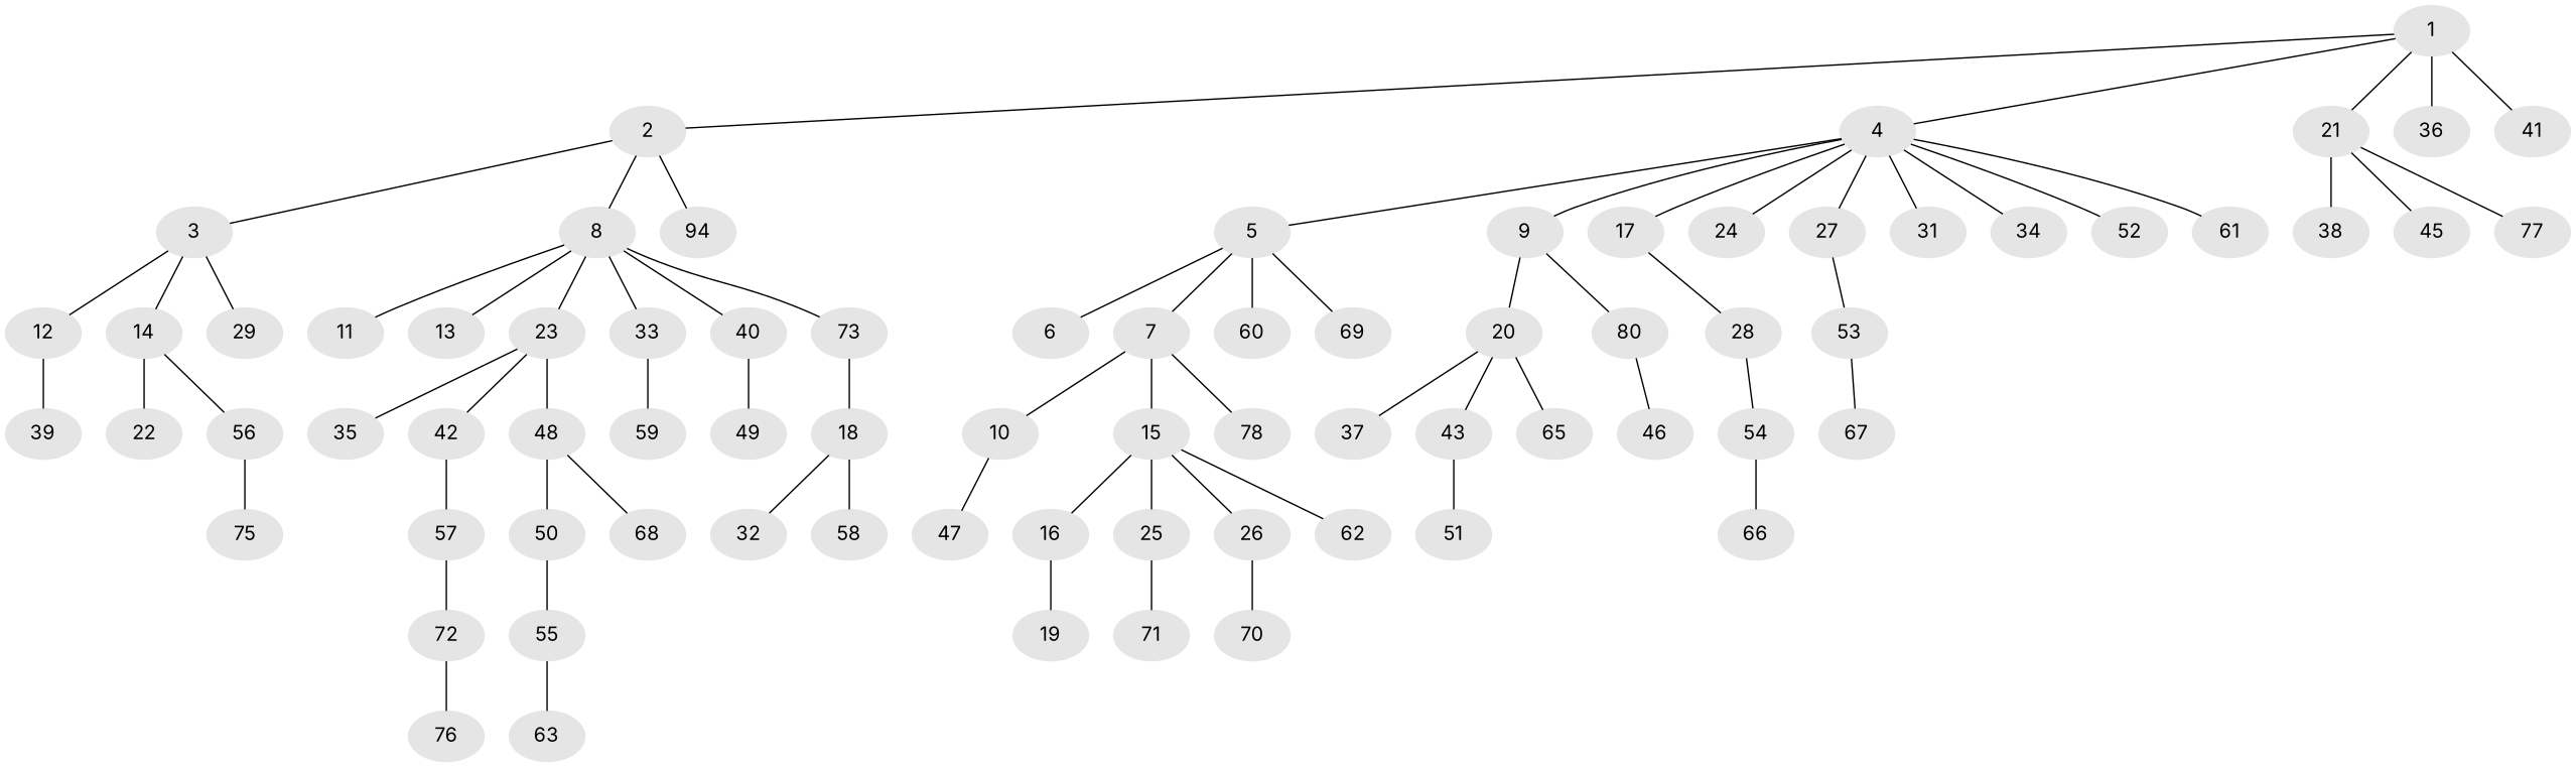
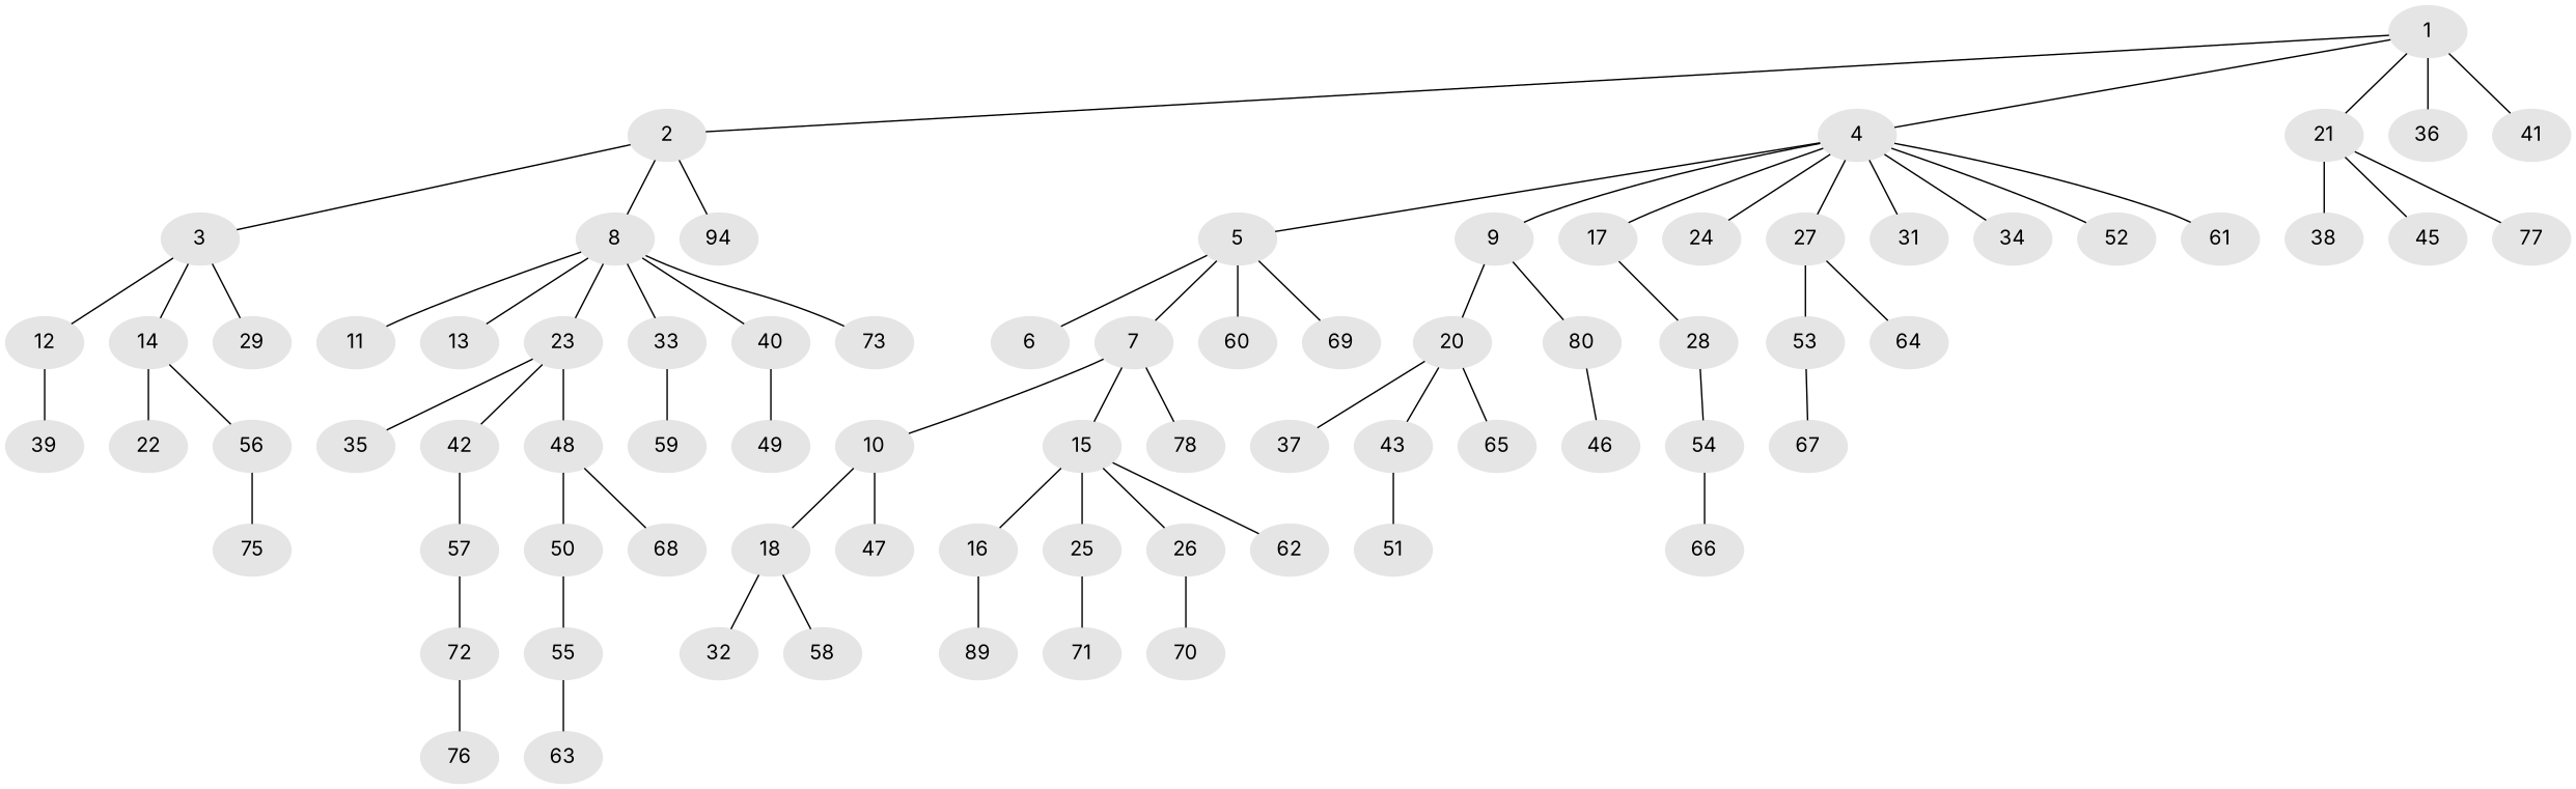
  graph {
    fontname=Inter
    node [color=gray90 fontname=Inter style=filled]
    edge [fontname=Inter weight=1.0]
    1
    2
    4
    21
    36
    41
    3
    8
    n9 [label=94]
    5
    9
    17
    24
    27
    31
    34
    52
    61
    38
    45
    77
    12
    14
    29
    11
    13
    23
    33
    40
    73
    39
    22
    56
    6
    7
    60
    69
    20
    n39 [label=80]
    28
    53
+   64
    10
    15
    78
    18
    47
    16
    25
    26
    62
    35
    42
    48
    59
    49
    37
    43
    65
    46
    32
    58
    75
-   19
+   19 [label=89]
    71
    70
    54
    51
    57
    50
    68
    67
    66
    72
    55
    63
    76
    1 -- 2
    1 -- 4
    1 -- 21
    1 -- 36 [weight=3.0]
    1 -- 41
    2 -- 3
    2 -- 8
    2 -- n9
    4 -- 5
    4 -- 9
    4 -- 17
    4 -- 24
    4 -- 27
    4 -- 31
    4 -- 34
    4 -- 52
    4 -- 61
    21 -- 38
    21 -- 45
    21 -- 77
    3 -- 12
    3 -- 14
    3 -- 29
    8 -- 11
    8 -- 13
    8 -- 23
    8 -- 33
    8 -- 40
    8 -- 73
    5 -- 6
    5 -- 7
    5 -- 60
    5 -- 69
    9 -- 20
    9 -- n39
    17 -- 28
    27 -- 53
+   27 -- 64
    12 -- 39
    14 -- 22
    14 -- 56
    23 -- 35
    23 -- 42
    23 -- 48
    33 -- 59
    40 -- 49
    56 -- 75
    7 -- 10
    7 -- 15
    7 -- 78
    20 -- 37
    20 -- 43
    20 -- 65
    n39 -- 46
    28 -- 54
    53 -- 67
-   73 -- 18
+   10 -- 18
    10 -- 47
    15 -- 16
    15 -- 25
    15 -- 26
    15 -- 62
    18 -- 32
    18 -- 58
    16 -- 19
    25 -- 71
    26 -- 70
    42 -- 57
    48 -- 50
    48 -- 68
    43 -- 51
    54 -- 66
    57 -- 72
    50 -- 55
    72 -- 76
    55 -- 63
  }
